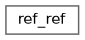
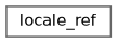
  digraph {
    rankdir=LR
-   n1 [color=grey40 fillcolor=white fontname=Helvetica fontsize=10 height=0.2 label=ref_ref shape=box style=filled width=0.4]
+   n1 [color=grey40 fillcolor=white fontname=Helvetica fontsize=10 height=0.2 label=locale_ref shape=box style=filled width=0.4]
  }
